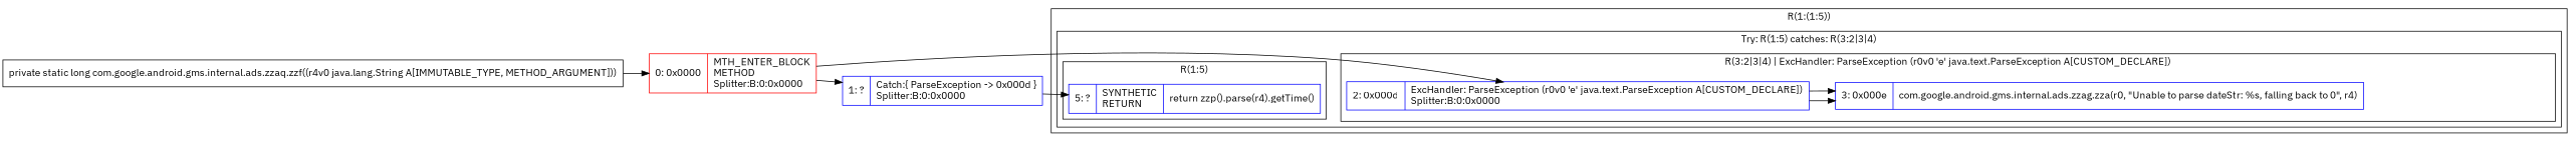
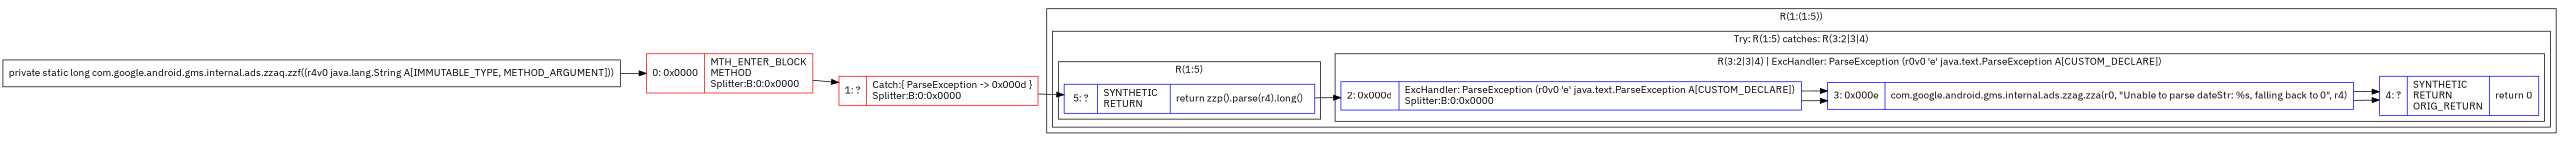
  digraph {
    fontname="IBM Plex Sans"
    rankdir=LR
    node [color=blue fontname="IBM Plex Sans" shape=record]
    edge [fontname="IBM Plex Sans"]
-   n1 [label="{5\:\ ?|SYNTHETIC\lRETURN\l|return zzp().parse(r4).getTime()\l}"]
+   n1 [label="{5\:\ ?|SYNTHETIC\lRETURN\l|return zzp().parse(r4).long()\l}"]
    n2 [label="{2\:\ 0x000d|ExcHandler: ParseException (r0v0 'e' java.text.ParseException A[CUSTOM_DECLARE])\lSplitter:B:0:0x0000\l}"]
    n3 [label="{3\:\ 0x000e|com.google.android.gms.internal.ads.zzag.zza(r0, \"Unable to parse dateStr: %s, falling back to 0\", r4)\l}"]
+   n4 [label="{4\:\ ?|SYNTHETIC\lRETURN\lORIG_RETURN\l|return 0\l}"]
    n5 [color=red label="{0\:\ 0x0000|MTH_ENTER_BLOCK\lMETHOD\lSplitter:B:0:0x0000\l}"]
-   n6 [label="{1\:\ ?|Catch:\{ ParseException \-\> 0x000d \}\lSplitter:B:0:0x0000\l}"]
+   n6 [color=red label="{1\:\ ?|Catch:\{ ParseException \-\> 0x000d \}\lSplitter:B:0:0x0000\l}"]
    n7 [label="{private static long com.google.android.gms.internal.ads.zzaq.zzf((r4v0 java.lang.String A[IMMUTABLE_TYPE, METHOD_ARGUMENT])) }" color=""]
    subgraph cluster_1 {
      label="R(1:(1:5))"
      subgraph cluster_2 {
        label="Try: R(1:5) catches: R(3:2|3|4)"
        subgraph cluster_3 {
          label="R(1:5)"
          n1
        }
        subgraph cluster_4 {
          label="R(3:2|3|4) | ExcHandler: ParseException (r0v0 'e' java.text.ParseException A[CUSTOM_DECLARE])\l"
          n2
          n3
+         n4
        }
      }
    }
    subgraph cluster_5 {
      label="R(3:2|3|4) | ExcHandler: ParseException (r0v0 'e' java.text.ParseException A[CUSTOM_DECLARE])\l"
    }
    n2 -> n3
    n2 -> n3
-   n5 -> n2
+   n3 -> n4
+   n3 -> n4
+   n1 -> n2
    n5 -> n6
    n6 -> n1
    n7 -> n5
  }
